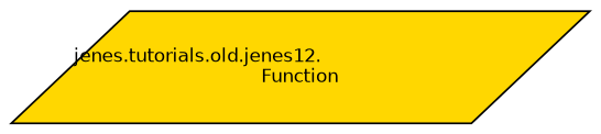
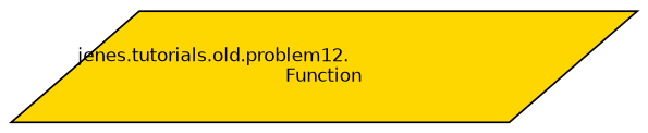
  digraph {
    rankdir=LR
-   n1 [color=black fillcolor=gold fontname=Helvetica fontsize=10 height=0.2 label="jenes.tutorials.old.jenes12.\lFunction" shape=parallelogram style=filled width=0.4]
+   n1 [color=black fillcolor=gold fontname=Helvetica fontsize=10 height=0.2 label="jenes.tutorials.old.problem12.\lFunction" shape=parallelogram style=filled width=0.4]
  }
